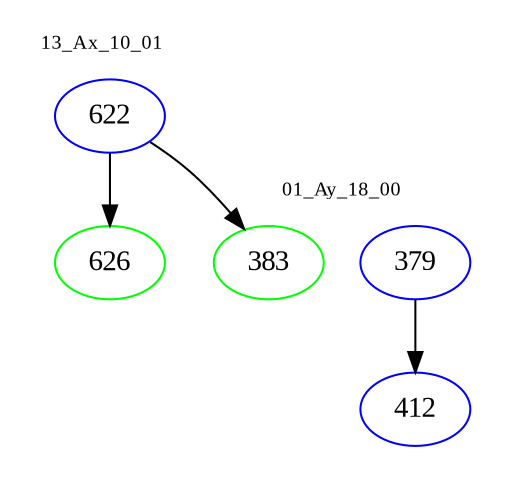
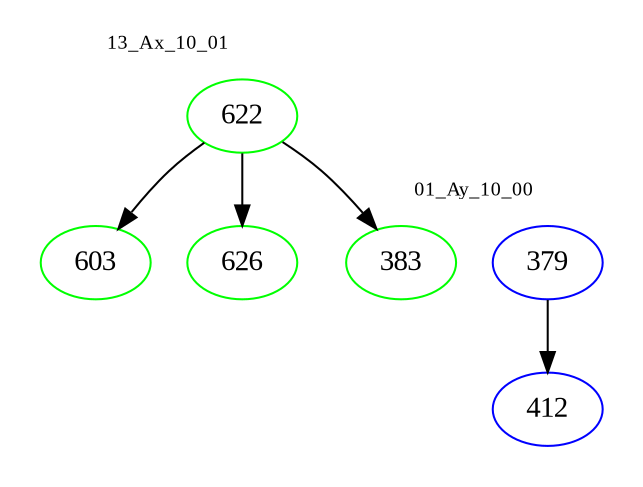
  digraph {
    fontname="Liberation Serif"
    node [color=blue fontname="Liberation Serif"]
    edge [color=black fontname="Liberation Serif"]
-   n1 [label=622]
+   n1 [color=green label=622]
+   n2 [color=green label=603]
    n3 [color=green label=626]
    n4 [label=379]
    n5 [label=412]
    n6 [color=green label=383]
    subgraph cluster_1 {
      color=white
      fontsize=10
      label="13_Ax_10_01"
      n1
+     n2
      n3
    }
    subgraph cluster_2 {
      color=white
      fontsize=10
-     label="01_Ay_18_00"
+     label="01_Ay_10_00"
      n4
      n5
      n6
    }
+   n1 -> n2
    n1 -> n3
    n1 -> n6
    n4 -> n5
  }
